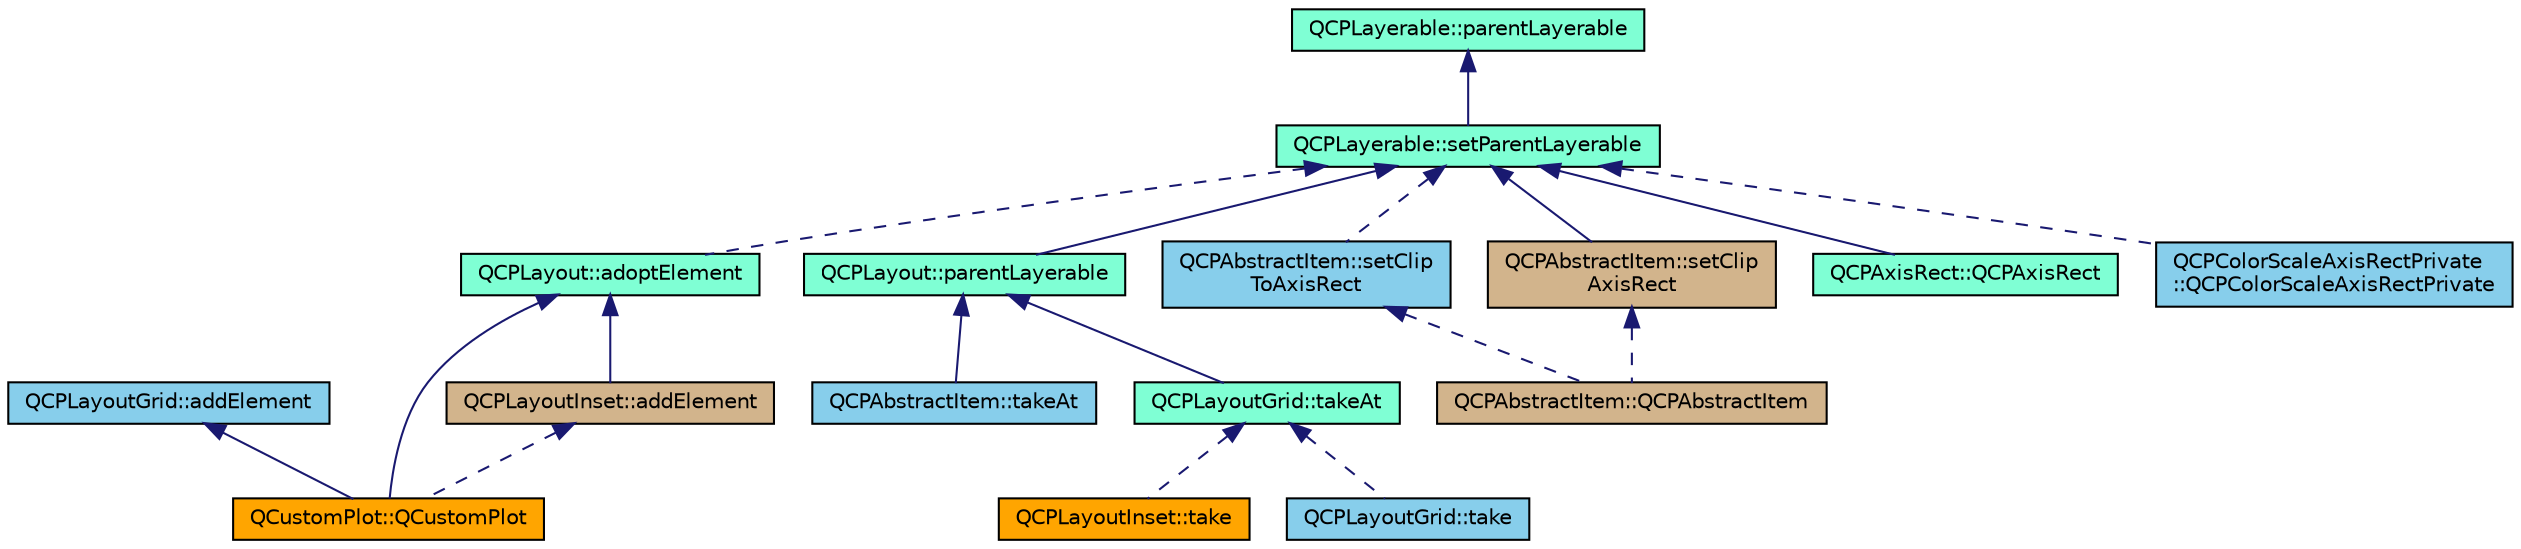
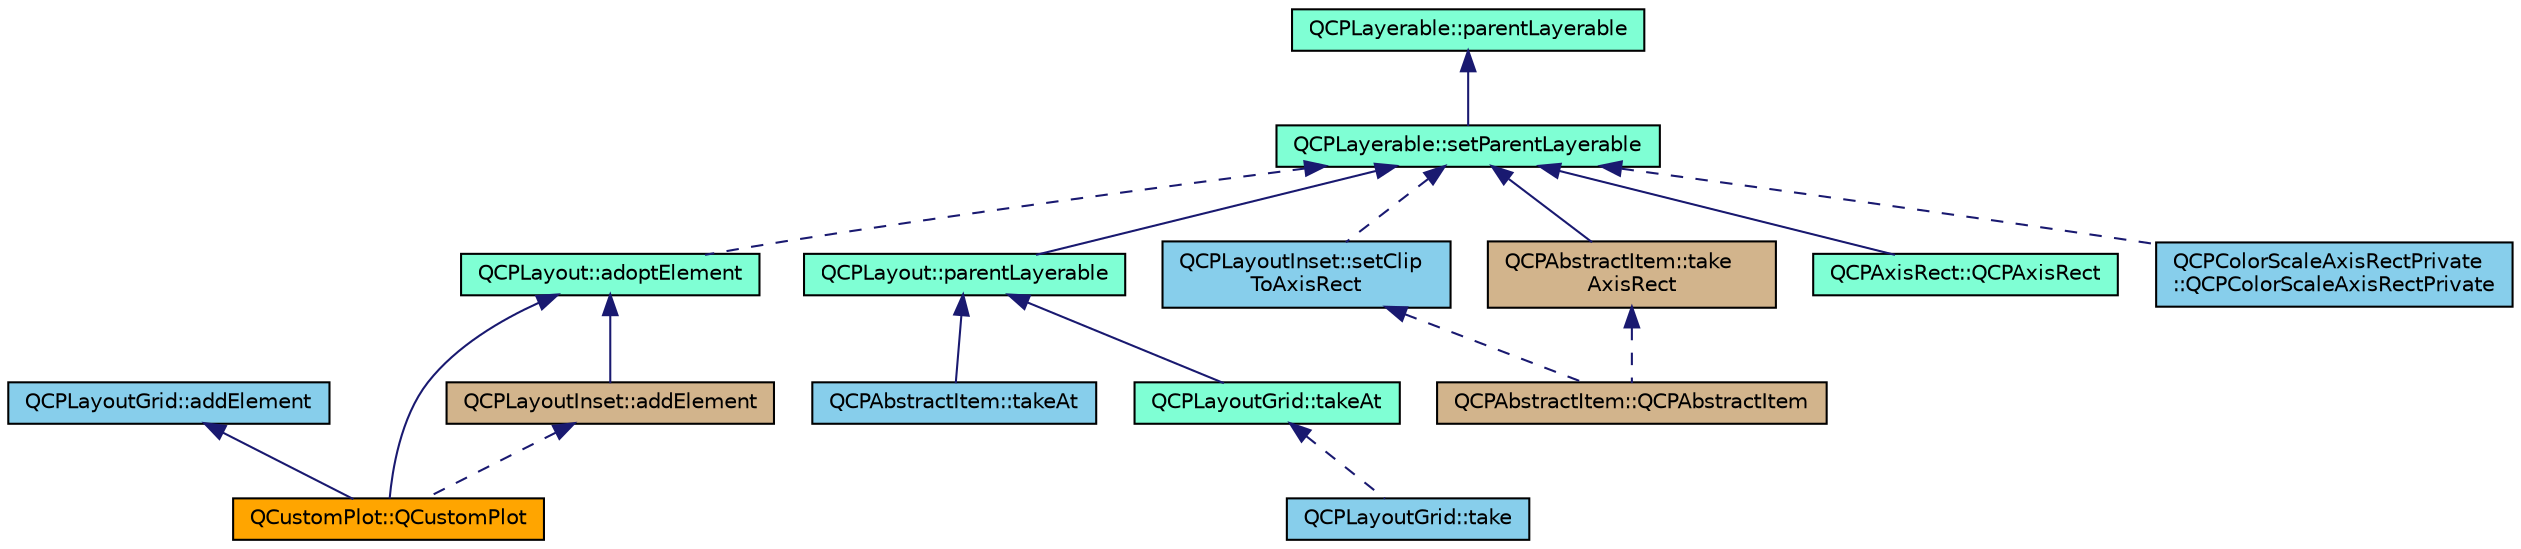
  digraph {
    rankdir=TB
    node [color=black fillcolor=aquamarine fontname=Helvetica fontsize=10 shape=record style=filled]
    edge [color=midnightblue dir=back fontname=Helvetica fontsize=10 labelfontname=Helvetica labelfontsize=10 style=solid]
    n1 [fontcolor=black height=0.2 label="QCPLayerable::parentLayerable" width=0.4]
    n2 [height=0.2 label="QCPLayerable::setParentLayerable" width=0.4]
    n3 [height=0.2 label="QCPLayout::adoptElement" width=0.4]
    n4 [height=0.2 label="QCPLayout::parentLayerable" width=0.4]
-   n5 [fillcolor=skyblue height=0.2 label="QCPAbstractItem::setClip\lToAxisRect" width=0.4]
-   n6 [fillcolor=tan height=0.2 label="QCPAbstractItem::setClip\lAxisRect" width=0.4]
+   n5 [fillcolor=skyblue height=0.2 label="QCPLayoutInset::setClip\lToAxisRect" width=0.4]
+   n6 [fillcolor=tan height=0.2 label="QCPAbstractItem::take\lAxisRect" width=0.4]
    n7 [height=0.2 label="QCPAxisRect::QCPAxisRect" width=0.4]
    n8 [fillcolor=skyblue height=0.2 label="QCPColorScaleAxisRectPrivate\l::QCPColorScaleAxisRectPrivate" width=0.4]
    n9 [fillcolor=tan height=0.2 label="QCPLayoutInset::addElement" width=0.4]
    n10 [fillcolor=orange height=0.2 label="QCustomPlot::QCustomPlot" width=0.4]
    n11 [height=0.2 label="QCPLayoutGrid::takeAt" width=0.4]
    n12 [fillcolor=skyblue height=0.2 label="QCPAbstractItem::takeAt" width=0.4]
    n13 [fillcolor=tan height=0.2 label="QCPAbstractItem::QCPAbstractItem" width=0.4]
    n14 [fillcolor=skyblue height=0.2 label="QCPLayoutGrid::addElement" width=0.4]
    n15 [fillcolor=skyblue height=0.2 label="QCPLayoutGrid::take" width=0.4]
-   n16 [fillcolor=orange height=0.2 label="QCPLayoutInset::take" width=0.4]
    n1 -> n2
    n2 -> n3 [style=dashed]
    n2 -> n4
    n2 -> n5 [style=dashed]
    n2 -> n6
    n2 -> n7
    n2 -> n8 [style=dashed]
    n3 -> n9
    n3 -> n10
    n4 -> n11
    n4 -> n12
    n5 -> n13 [style=dashed]
    n6 -> n13 [style=dashed]
    n9 -> n10 [style=dashed]
    n11 -> n15 [style=dashed]
-   n11 -> n16 [style=dashed]
    n14 -> n10
  }
